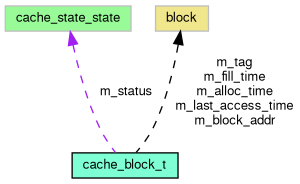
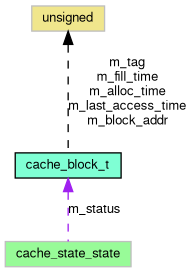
  digraph {
    node [color=grey75 fontname=FreeSans fontsize=10 shape=record style=filled]
    edge [dir=back fontname=FreeSans fontsize=10 labelfontname=FreeSans labelfontsize=10 style=dashed]
    n1 [color=black fillcolor=aquamarine fontcolor=black height=0.2 label=cache_block_t width=0.4]
    n2 [fillcolor=palegreen height=0.2 label=cache_state_state width=0.4]
-   n3 [fillcolor=khaki height=0.2 label=block width=0.4]
-   n2 -> n1 [color=purple label=m_status]
+   n3 [fillcolor=khaki height=0.2 label=unsigned width=0.4]
+   n1 -> n2 [color=purple label=m_status]
    n3 -> n1 [color=black label="m_tag\nm_fill_time\nm_alloc_time\nm_last_access_time\nm_block_addr"]
  }
